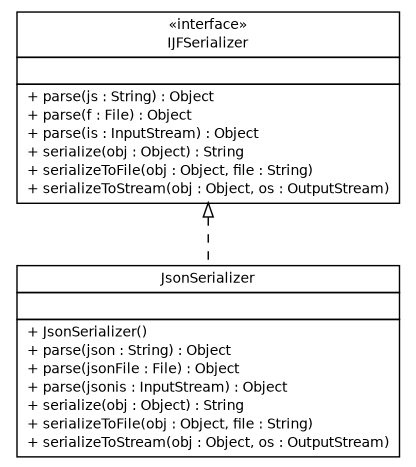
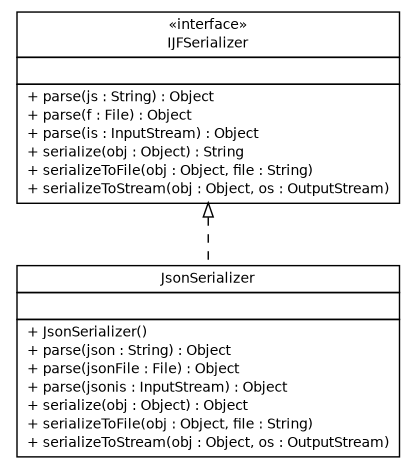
  digraph {
    nodesep=0.25
    ranksep=0.5
    node [fontcolor=black fontname=Helvetica fontsize=10.0 shape=plaintext]
-   n1 [label=<<table title="org.fringe.jf.json.JsonSerializer" border="0" cellborder="1" cellspacing="0" cellpadding="2" port="p" href="./JsonSerializer.html"> 		<tr><td><table border="0" cellspacing="0" cellpadding="1"> <tr><td align="center" balign="center"> JsonSerializer </td></tr> 		</table></td></tr> 		<tr><td><table border="0" cellspacing="0" cellpadding="1"> <tr><td align="left" balign="left">  </td></tr> 		</table></td></tr> 		<tr><td><table border="0" cellspacing="0" cellpadding="1"> <tr><td align="left" balign="left"> + JsonSerializer() </td></tr> <tr><td align="left" balign="left"> + parse(json : String) : Object </td></tr> <tr><td align="left" balign="left"> + parse(jsonFile : File) : Object </td></tr> <tr><td align="left" balign="left"> + parse(jsonis : InputStream) : Object </td></tr> <tr><td align="left" balign="left"> + serialize(obj : Object) : String </td></tr> <tr><td align="left" balign="left"> + serializeToFile(obj : Object, file : String) </td></tr> <tr><td align="left" balign="left"> + serializeToStream(obj : Object, os : OutputStream) </td></tr> 		</table></td></tr> 		</table>>]
+   n1 [label=<<table title="org.fringe.jf.json.JsonSerializer" border="0" cellborder="1" cellspacing="0" cellpadding="2" port="p" href="./JsonSerializer.html"> 		<tr><td><table border="0" cellspacing="0" cellpadding="1"> <tr><td align="center" balign="center"> JsonSerializer </td></tr> 		</table></td></tr> 		<tr><td><table border="0" cellspacing="0" cellpadding="1"> <tr><td align="left" balign="left">  </td></tr> 		</table></td></tr> 		<tr><td><table border="0" cellspacing="0" cellpadding="1"> <tr><td align="left" balign="left"> + JsonSerializer() </td></tr> <tr><td align="left" balign="left"> + parse(json : String) : Object </td></tr> <tr><td align="left" balign="left"> + parse(jsonFile : File) : Object </td></tr> <tr><td align="left" balign="left"> + parse(jsonis : InputStream) : Object </td></tr> <tr><td align="left" balign="left"> + serialize(obj : Object) : Object </td></tr> <tr><td align="left" balign="left"> + serializeToFile(obj : Object, file : String) </td></tr> <tr><td align="left" balign="left"> + serializeToStream(obj : Object, os : OutputStream) </td></tr> 		</table></td></tr> 		</table>>]
    n2 [label=<<table title="org.fringe.jf.json.IJFSerializer" border="0" cellborder="1" cellspacing="0" cellpadding="2" port="p" href="./IJFSerializer.html"> 		<tr><td><table border="0" cellspacing="0" cellpadding="1"> <tr><td align="center" balign="center"> &#171;interface&#187; </td></tr> <tr><td align="center" balign="center"> IJFSerializer </td></tr> 		</table></td></tr> 		<tr><td><table border="0" cellspacing="0" cellpadding="1"> <tr><td align="left" balign="left">  </td></tr> 		</table></td></tr> 		<tr><td><table border="0" cellspacing="0" cellpadding="1"> <tr><td align="left" balign="left"> + parse(js : String) : Object </td></tr> <tr><td align="left" balign="left"> + parse(f : File) : Object </td></tr> <tr><td align="left" balign="left"> + parse(is : InputStream) : Object </td></tr> <tr><td align="left" balign="left"> + serialize(obj : Object) : String </td></tr> <tr><td align="left" balign="left"> + serializeToFile(obj : Object, file : String) </td></tr> <tr><td align="left" balign="left"> + serializeToStream(obj : Object, os : OutputStream) </td></tr> 		</table></td></tr> 		</table>>]
    n2 -> n1 [arrowtail=empty dir=back fontname=Helvetica fontsize=10 headport=p labelfontname=Helvetica labelfontsize=10 style=dashed tailport=p]
  }
